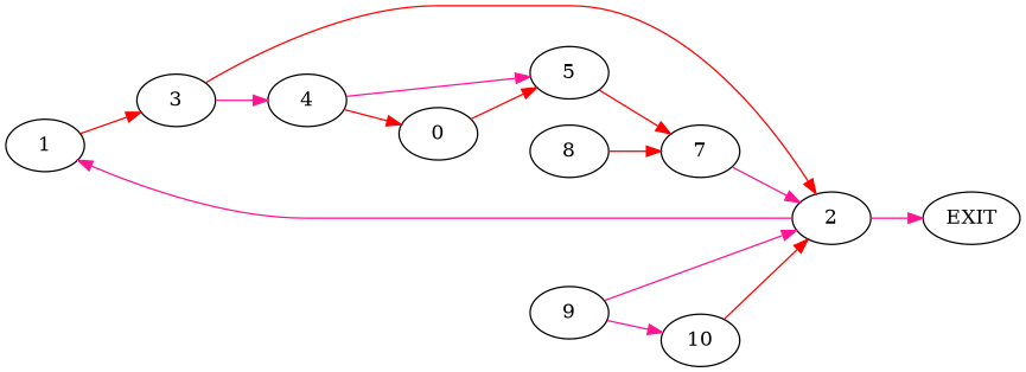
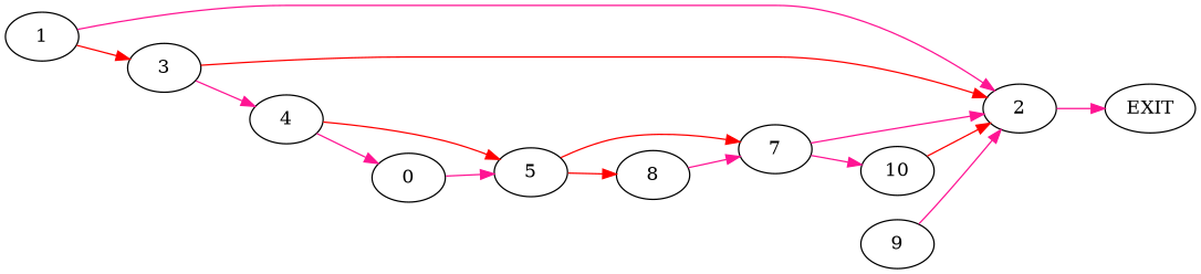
  digraph {
    rankdir=LR
    edge [color=deeppink]
    1
    2
    3
    9
    10
    n6 [label=EXIT]
    4
    5
    n9 [label=0]
    7
    8
-   2 -> 1
+   1 -> 2
    1 -> 3 [color=red]
    2 -> n6
    3 -> 2 [color=red]
    3 -> 4
    9 -> 2
-   9 -> 10
+   7 -> 10
    10 -> 2 [color=red]
-   4 -> 5
-   4 -> n9 [color=red]
+   4 -> 5 [color=red]
+   4 -> n9
    5 -> 7 [color=red]
-   n9 -> 5 [color=red]
+   5 -> 8 [color=red]
+   n9 -> 5
    7 -> 2
-   8 -> 7 [color=red]
+   8 -> 7
  }
